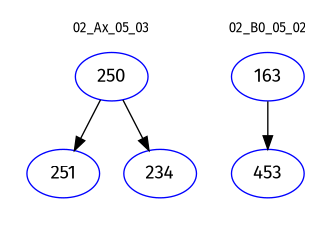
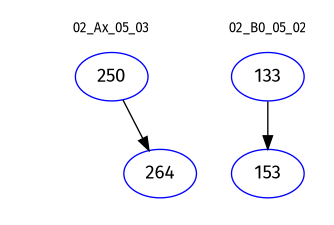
  digraph {
    fontname="Fira Sans"
    node [color=blue fontname="Fira Sans"]
    edge [color=black fontname="Fira Sans"]
    n1 [label=250]
-   n2 [label=251]
-   n3 [label=234]
-   n4 [label=163]
-   n5 [label=453]
+   n3 [label=264]
+   n4 [label=133]
+   n5 [label=153]
    subgraph cluster_1 {
      color=white
      fontsize=10
      label="02_Ax_05_03"
      n1
-     n2
      n3
    }
    subgraph cluster_2 {
      color=white
      fontsize=10
      label="02_B0_05_02"
      n4
      n5
    }
-   n1 -> n2
    n1 -> n3
    n4 -> n5
  }
